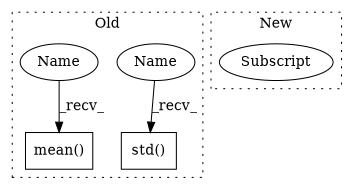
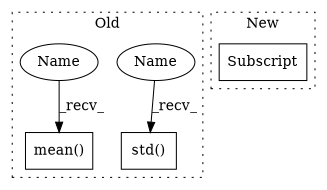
  digraph {
    node [a=75 l=7 s=6831 shape=box]
    n1 [l=19 label="std()"]
    n2 [l=20 label="mean()" s=6800]
    n3 [a=87 label=Name shape=ellipse]
    n4 [a=87 label=Name s=6800 shape=ellipse]
-   n5 [a=63 l="18,0" label=Subscript s="6735,0" shape=ellipse]
+   n5 [a=63 l="18,0" label=Subscript s="6735,0"]
    subgraph cluster_1 {
      label=Old
      style=dotted
      n1
      n2
      n3
      n4
    }
    subgraph cluster_2 {
      label=New
      style=dotted
      n5
    }
    n3 -> n1 [label=_recv_]
    n4 -> n2 [label=_recv_]
  }
